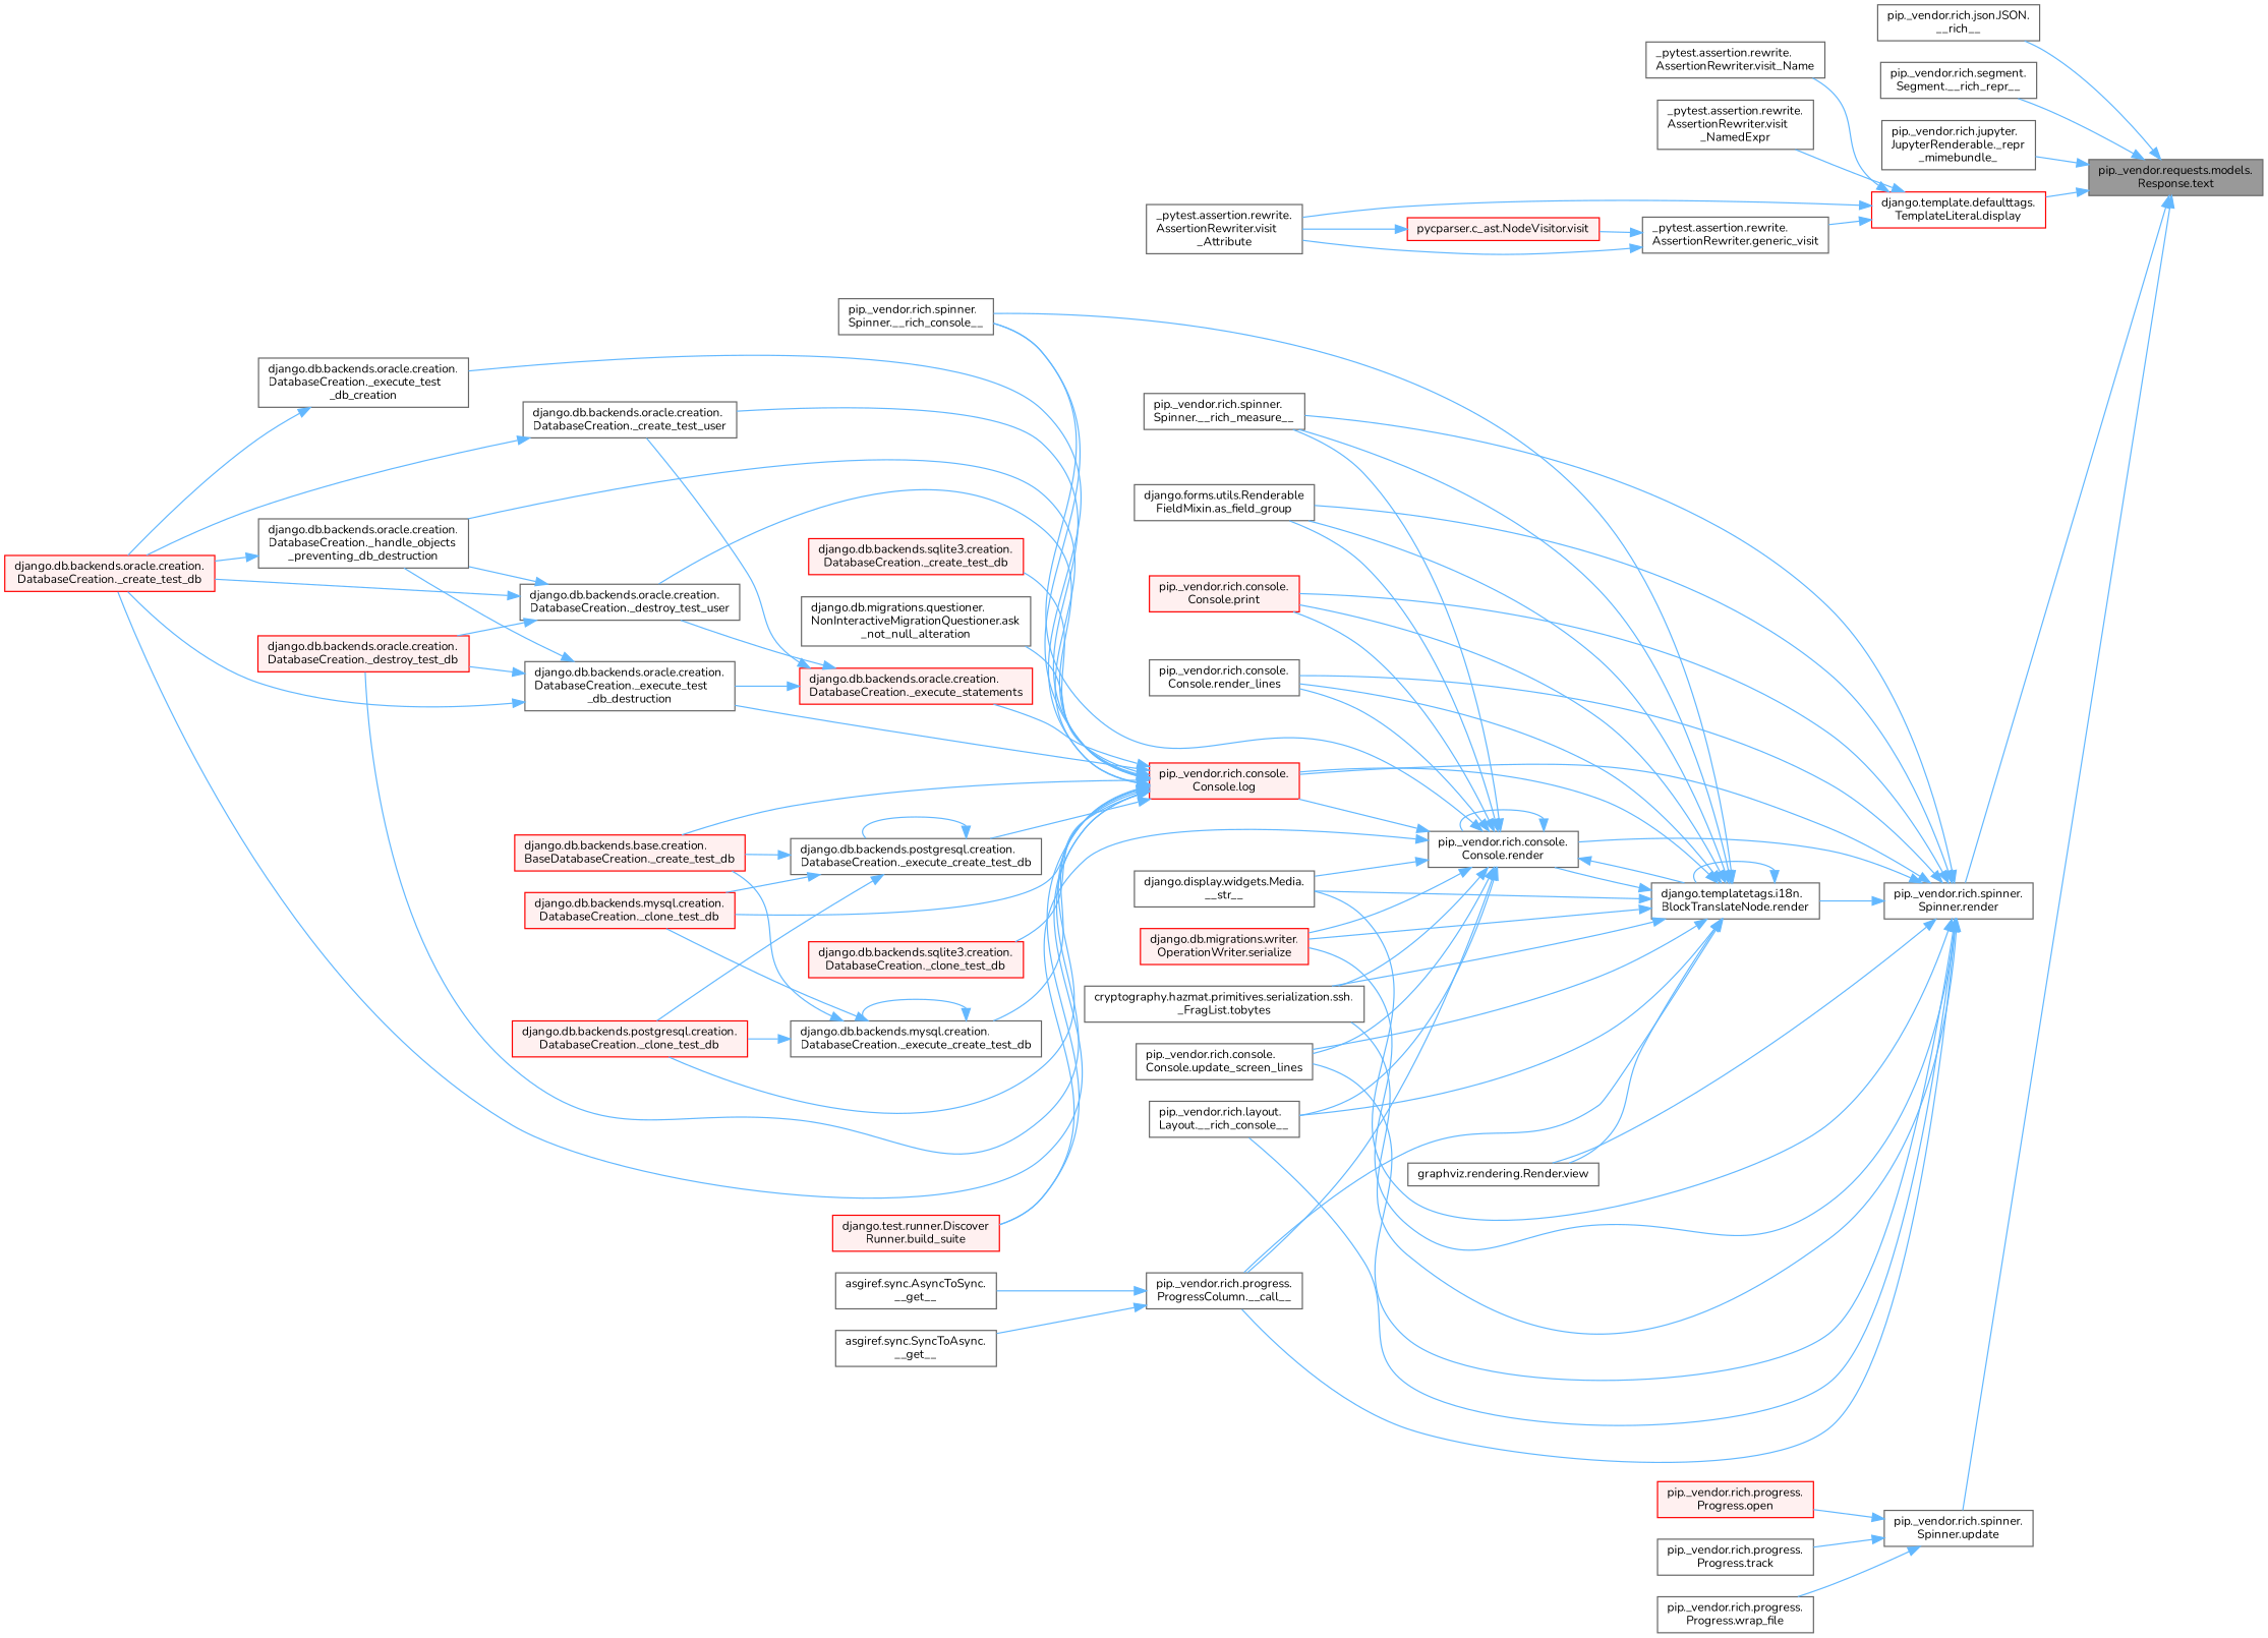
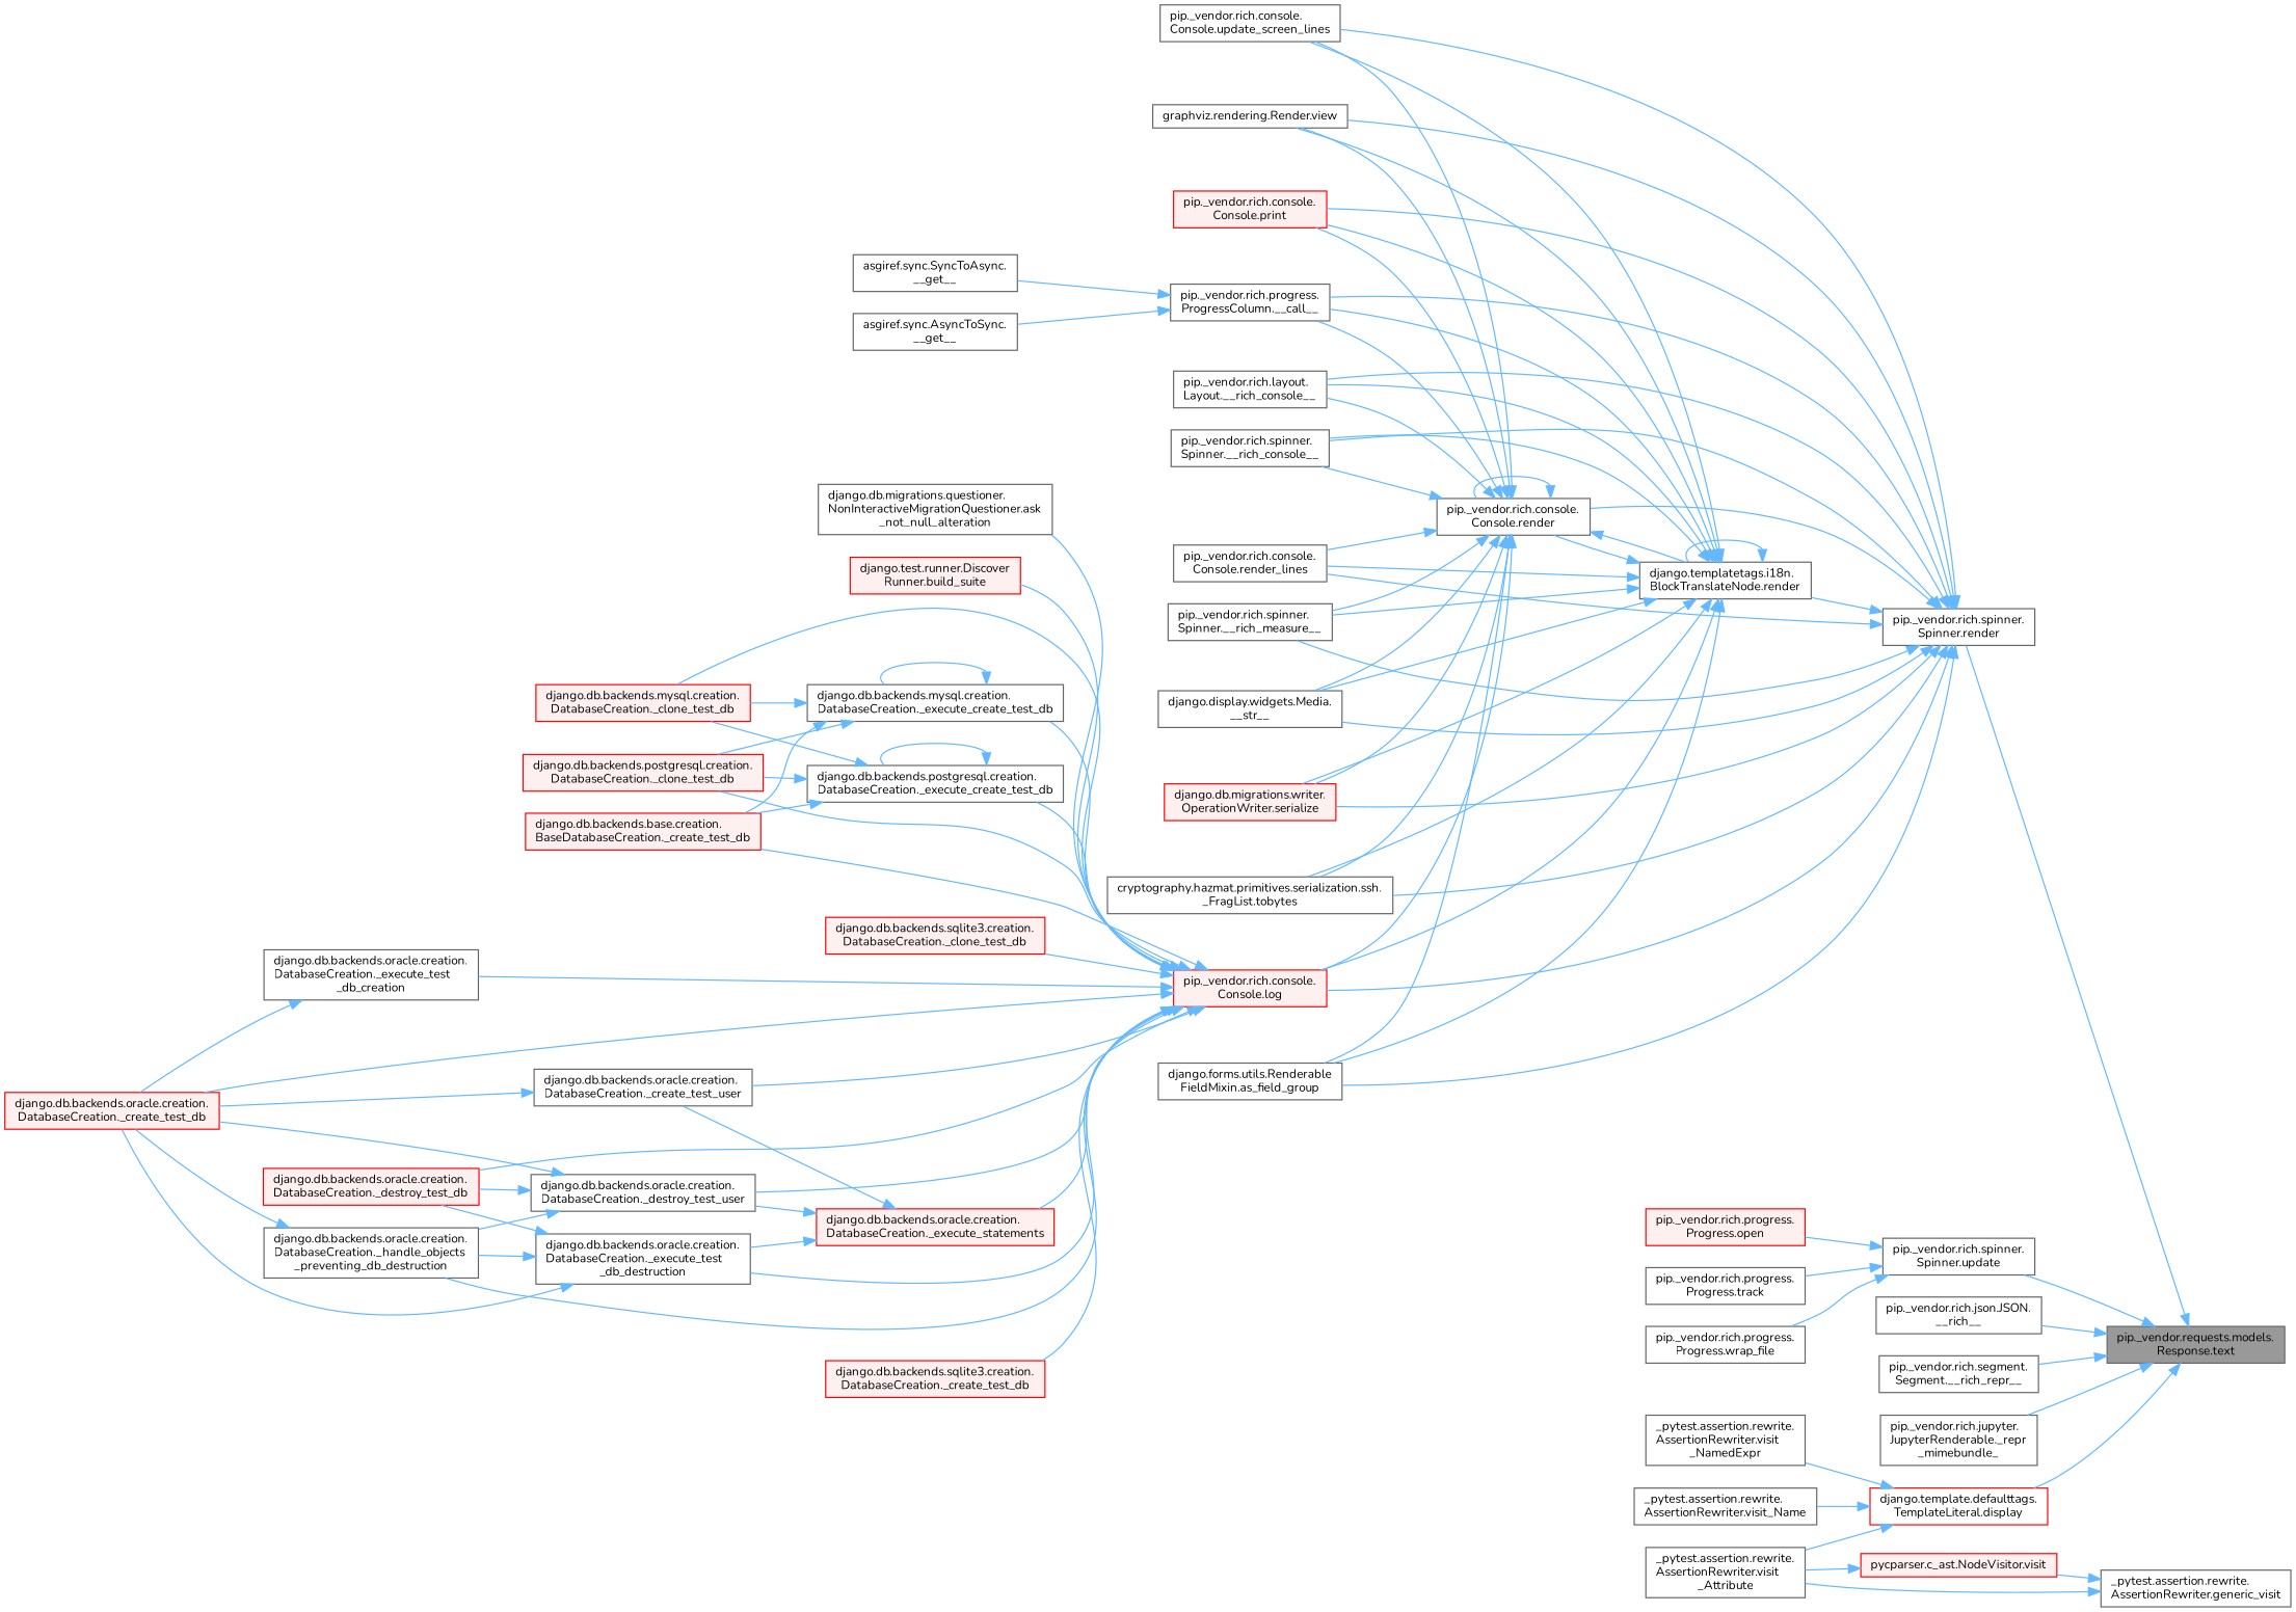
  digraph {
    fontname=Nunito
    rankdir=RL
    node [color=grey40 fillcolor=white fontname=Nunito fontsize=10 shape=box style=filled]
    edge [color=steelblue1 dir=back fontname=Nunito fontsize=10 labelfontname=Helvetica labelfontsize=10 style=solid]
    n1 [color=gray40 fillcolor=grey60 fontcolor=black height=0.2 label="pip._vendor.requests.models.\lResponse.text" width=0.4]
    n2 [height=0.2 label="pip._vendor.rich.json.JSON.\l__rich__" width=0.4]
    n3 [height=0.2 label="pip._vendor.rich.segment.\lSegment.__rich_repr__" width=0.4]
    n4 [height=0.2 label="pip._vendor.rich.jupyter.\lJupyterRenderable._repr\l_mimebundle_" width=0.4]
    n5 [color=red height=0.2 label="django.template.defaulttags.\lTemplateLiteral.display" width=0.4]
    n6 [height=0.2 label="pip._vendor.rich.spinner.\lSpinner.render" width=0.4]
    n7 [height=0.2 label="pip._vendor.rich.spinner.\lSpinner.update" width=0.4]
    n8 [height=0.2 label="_pytest.assertion.rewrite.\lAssertionRewriter.generic_visit" width=0.4]
    n9 [height=0.2 label="_pytest.assertion.rewrite.\lAssertionRewriter.visit\l_Attribute" width=0.4]
    n10 [height=0.2 label="_pytest.assertion.rewrite.\lAssertionRewriter.visit_Name" width=0.4]
    n11 [height=0.2 label="_pytest.assertion.rewrite.\lAssertionRewriter.visit\l_NamedExpr" width=0.4]
    n12 [height=0.2 label="pip._vendor.rich.progress.\lProgressColumn.__call__" width=0.4]
    n13 [height=0.2 label="pip._vendor.rich.layout.\lLayout.__rich_console__" width=0.4]
    n14 [height=0.2 label="pip._vendor.rich.spinner.\lSpinner.__rich_console__" width=0.4]
    n15 [height=0.2 label="pip._vendor.rich.spinner.\lSpinner.__rich_measure__" width=0.4]
    n16 [height=0.2 label="django.display.widgets.Media.\l__str__" width=0.4]
    n17 [height=0.2 label="django.forms.utils.Renderable\lFieldMixin.as_field_group" width=0.4]
    n18 [color=red fillcolor="#FFF0F0" height=0.2 label="pip._vendor.rich.console.\lConsole.log" width=0.4]
    n19 [color=red fillcolor="#FFF0F0" height=0.2 label="pip._vendor.rich.console.\lConsole.print" width=0.4]
    n20 [height=0.2 label="django.templatetags.i18n.\lBlockTranslateNode.render" width=0.4]
    n21 [height=0.2 label="pip._vendor.rich.console.\lConsole.render" width=0.4]
    n22 [height=0.2 label="pip._vendor.rich.console.\lConsole.render_lines" width=0.4]
    n23 [color=red fillcolor="#FFF0F0" height=0.2 label="django.db.migrations.writer.\lOperationWriter.serialize" width=0.4]
    n24 [height=0.2 label="cryptography.hazmat.primitives.serialization.ssh.\l_FragList.tobytes" width=0.4]
    n25 [height=0.2 label="pip._vendor.rich.console.\lConsole.update_screen_lines" width=0.4]
    n26 [height=0.2 label="graphviz.rendering.Render.view" width=0.4]
    n27 [color=red fillcolor="#FFF0F0" height=0.2 label="pip._vendor.rich.progress.\lProgress.open" width=0.4]
    n28 [height=0.2 label="pip._vendor.rich.progress.\lProgress.track" width=0.4]
    n29 [height=0.2 label="pip._vendor.rich.progress.\lProgress.wrap_file" width=0.4]
    n30 [color=red fillcolor="#FFF0F0" height=0.2 label="pycparser.c_ast.NodeVisitor.visit" width=0.4]
    n31 [height=0.2 label="asgiref.sync.AsyncToSync.\l__get__" width=0.4]
    n32 [height=0.2 label="asgiref.sync.SyncToAsync.\l__get__" width=0.4]
    n33 [color=red fillcolor="#FFF0F0" height=0.2 label="django.db.backends.mysql.creation.\lDatabaseCreation._clone_test_db" width=0.4]
    n34 [color=red fillcolor="#FFF0F0" height=0.2 label="django.db.backends.postgresql.creation.\lDatabaseCreation._clone_test_db" width=0.4]
    n35 [color=red fillcolor="#FFF0F0" height=0.2 label="django.db.backends.sqlite3.creation.\lDatabaseCreation._clone_test_db" width=0.4]
    n36 [color=red fillcolor="#FFF0F0" height=0.2 label="django.db.backends.base.creation.\lBaseDatabaseCreation._create_test_db" width=0.4]
    n37 [color=red fillcolor="#FFF0F0" height=0.2 label="django.db.backends.oracle.creation.\lDatabaseCreation._create_test_db" width=0.4]
    n38 [color=red fillcolor="#FFF0F0" height=0.2 label="django.db.backends.sqlite3.creation.\lDatabaseCreation._create_test_db" width=0.4]
    n39 [height=0.2 label="django.db.backends.oracle.creation.\lDatabaseCreation._create_test_user" width=0.4]
    n40 [color=red fillcolor="#FFF0F0" height=0.2 label="django.db.backends.oracle.creation.\lDatabaseCreation._destroy_test_db" width=0.4]
    n41 [height=0.2 label="django.db.backends.oracle.creation.\lDatabaseCreation._destroy_test_user" width=0.4]
    n42 [height=0.2 label="django.db.backends.oracle.creation.\lDatabaseCreation._handle_objects\l_preventing_db_destruction" width=0.4]
    n43 [height=0.2 label="django.db.backends.mysql.creation.\lDatabaseCreation._execute_create_test_db" width=0.4]
    n44 [height=0.2 label="django.db.backends.postgresql.creation.\lDatabaseCreation._execute_create_test_db" width=0.4]
    n45 [color=red fillcolor="#FFF0F0" height=0.2 label="django.db.backends.oracle.creation.\lDatabaseCreation._execute_statements" width=0.4]
    n46 [height=0.2 label="django.db.backends.oracle.creation.\lDatabaseCreation._execute_test\l_db_destruction" width=0.4]
    n47 [height=0.2 label="django.db.backends.oracle.creation.\lDatabaseCreation._execute_test\l_db_creation" width=0.4]
    n48 [height=0.2 label="django.db.migrations.questioner.\lNonInteractiveMigrationQuestioner.ask\l_not_null_alteration" width=0.4]
    n49 [color=red fillcolor="#FFF0F0" height=0.2 label="django.test.runner.Discover\lRunner.build_suite" width=0.4]
    n1 -> n2
    n1 -> n3
    n1 -> n4
    n1 -> n5
    n1 -> n6
    n1 -> n7
-   n5 -> n8
    n5 -> n9
    n5 -> n10
    n5 -> n11
    n6 -> n12
    n6 -> n13
-   n18 -> n14
+   n6 -> n14
    n6 -> n15
    n6 -> n16
    n6 -> n17
    n6 -> n18
    n6 -> n19
    n6 -> n20
    n6 -> n21
    n6 -> n22
    n6 -> n23
    n6 -> n24
    n6 -> n25
    n6 -> n26
    n7 -> n27
    n7 -> n28
    n7 -> n29
    n8 -> n9
    n8 -> n30
    n12 -> n31
    n12 -> n32
    n18 -> n33
    n18 -> n34
    n18 -> n35
    n18 -> n36
    n18 -> n37
    n18 -> n38
    n18 -> n39
    n18 -> n40
    n18 -> n41
    n18 -> n42
    n18 -> n43
    n18 -> n44
    n18 -> n45
    n18 -> n46
    n18 -> n47
    n18 -> n48
    n18 -> n49
    n20 -> n12
    n20 -> n13
    n20 -> n14
    n20 -> n15
    n20 -> n16
    n20 -> n17
    n20 -> n18
    n20 -> n19
    n20 -> n20
    n20 -> n21
    n20 -> n22
    n20 -> n23
    n20 -> n24
    n20 -> n25
    n20 -> n26
    n21 -> n12
    n21 -> n13
    n21 -> n14
    n21 -> n15
    n21 -> n16
    n21 -> n17
    n21 -> n18
    n21 -> n19
    n21 -> n20
    n21 -> n21
    n21 -> n22
    n21 -> n23
    n21 -> n24
    n21 -> n25
-   n21 -> n49
+   n21 -> n26
    n30 -> n9
    n39 -> n37
    n41 -> n37
    n41 -> n40
    n41 -> n42
    n42 -> n37
    n43 -> n33
    n43 -> n34
    n43 -> n36
    n43 -> n43
    n44 -> n33
    n44 -> n34
    n44 -> n36
    n44 -> n44
    n45 -> n39
    n45 -> n41
    n45 -> n46
    n46 -> n37
    n46 -> n40
    n46 -> n42
    n47 -> n37
  }
